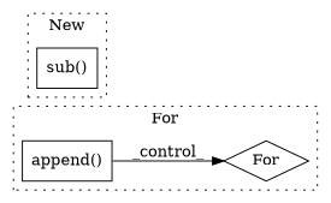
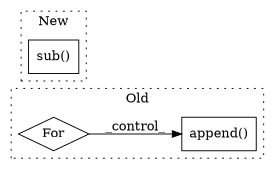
  digraph {
    rankdir=LR
    node [a=75 shape=box]
    n1 [a=107 l="4,10" label=For s="564,588" shape=diamond]
    n2 [l="16,1" label="append()" s="711,728"]
    n3 [l="7,1" label="sub()" s="607,643"]
    subgraph cluster_1 {
-     label=For
+     label=Old
      style=dotted
      n1
      n2
    }
    subgraph cluster_2 {
      label=New
      style=dotted
      n3
    }
-   n2 -> n1 [label=_control_]
+   n1 -> n2 [label=_control_]
  }
